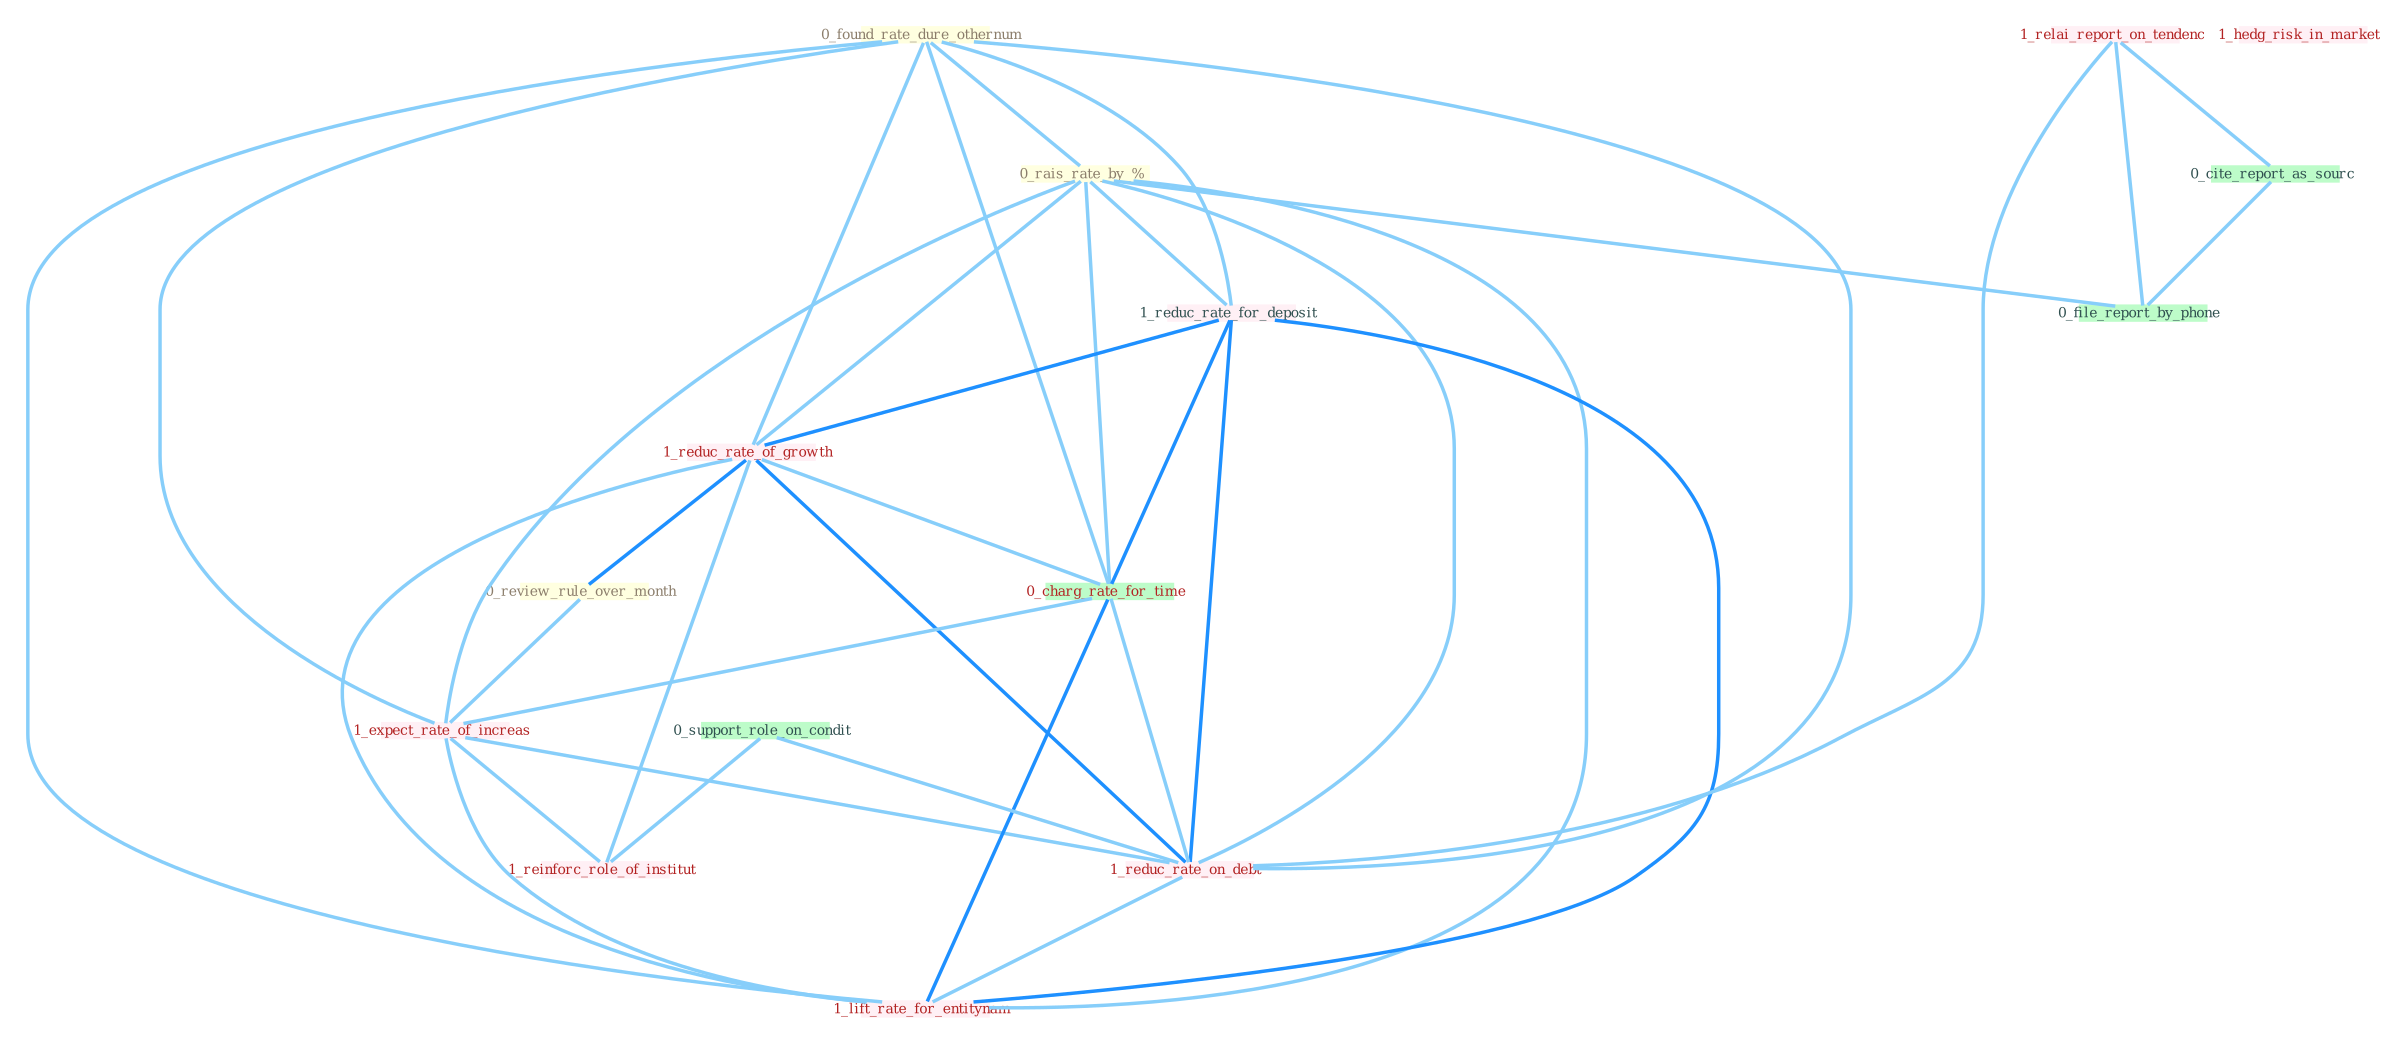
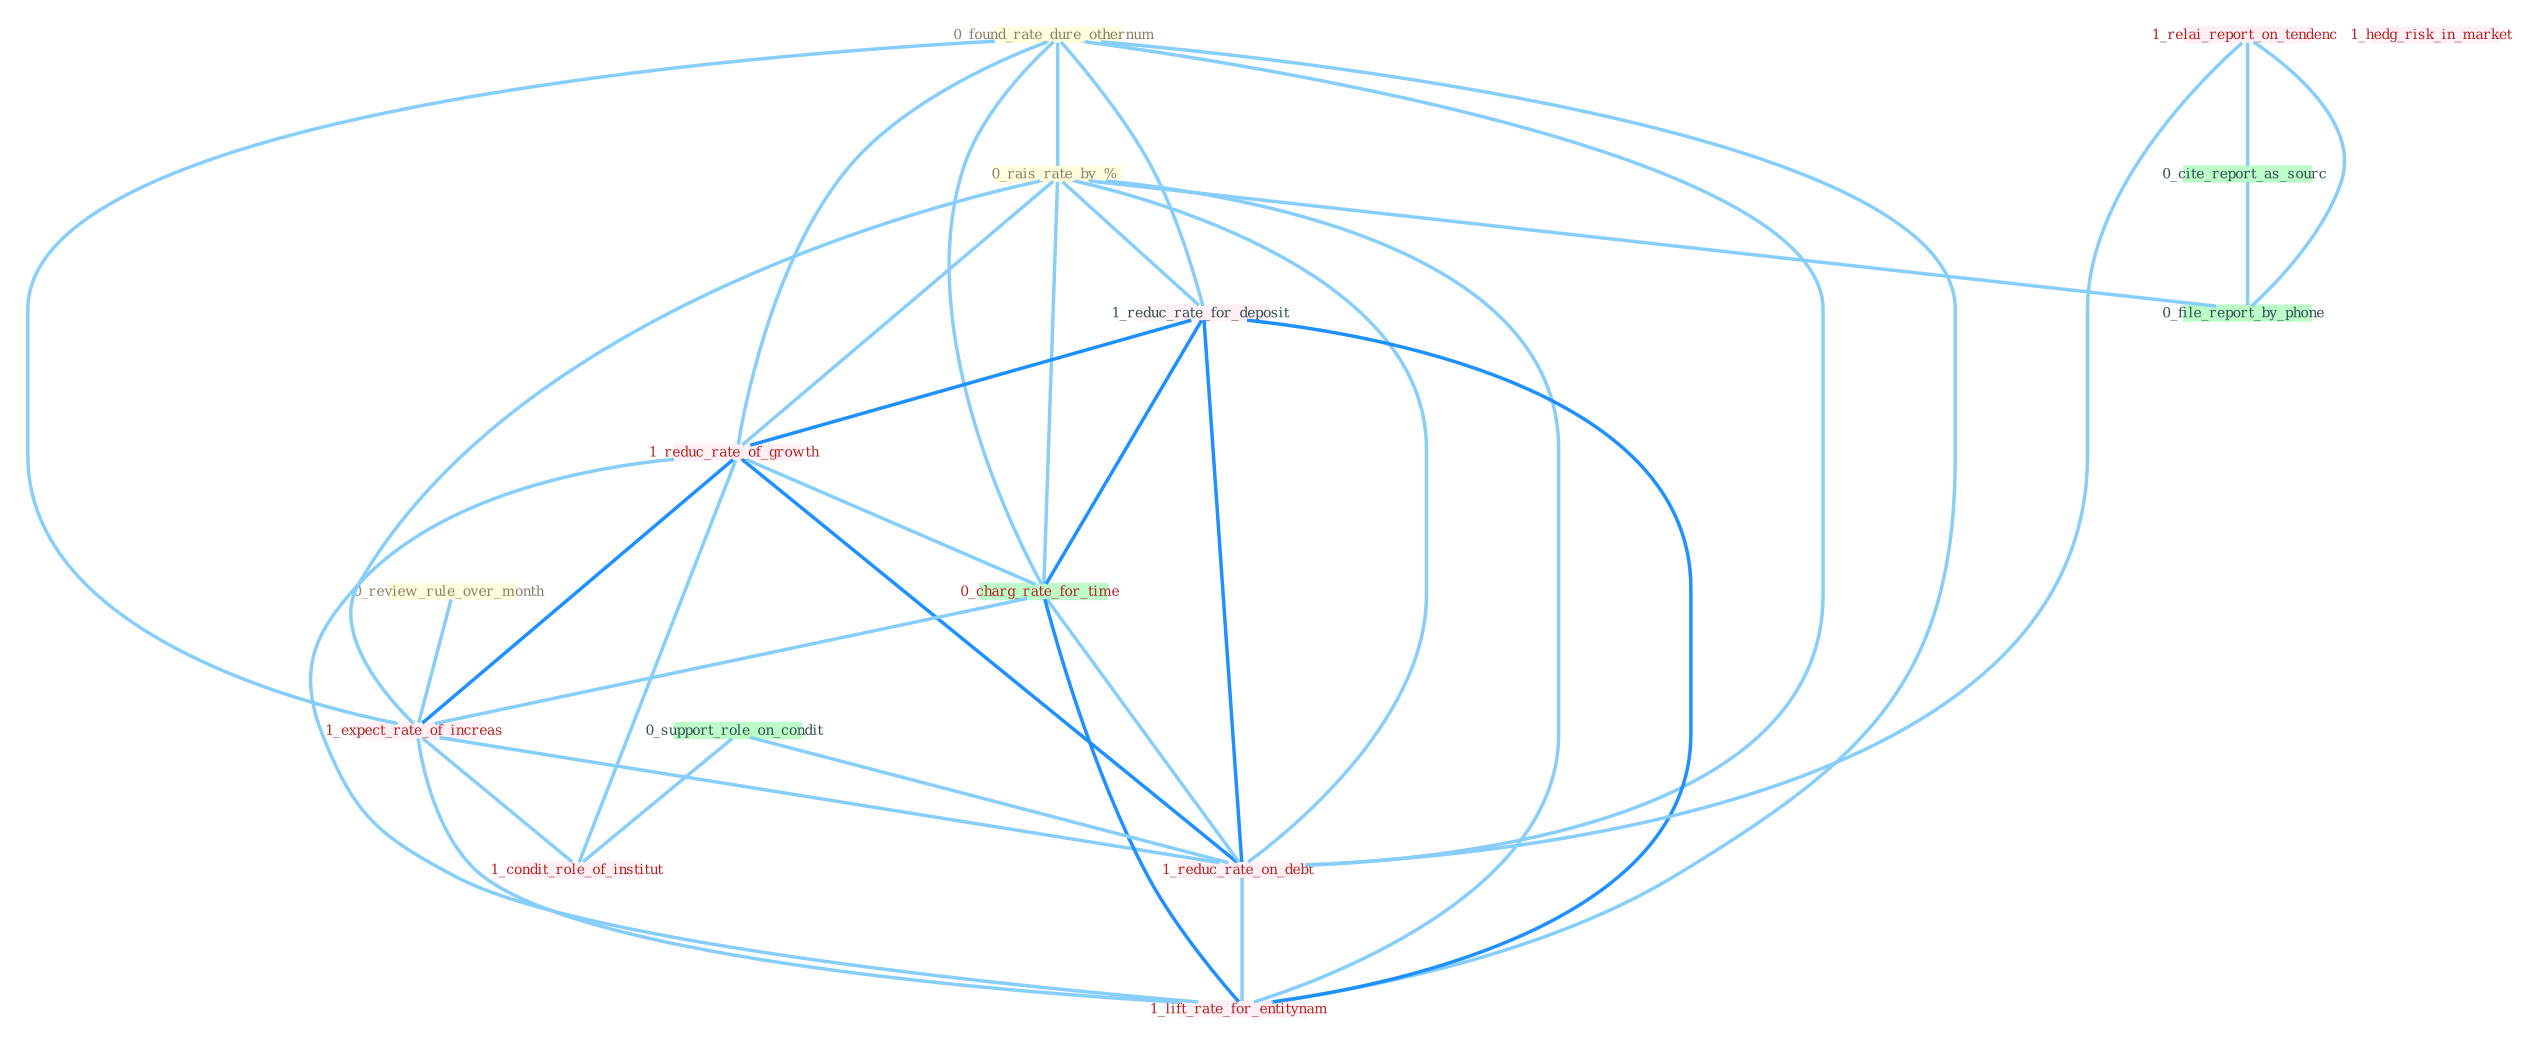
  graph {
    node [color="#fff0f5" fixedsize=true fontcolor="#b22222" fontsize=4 shape=polygon style=filled]
    edge [color="#87cefa" w=1]
    "0_review_rule_over_month " [color="#ffffe0" fontcolor="#8b7d6b" height=.06 width=.5]
    "0_found_rate_dure_othernum " [color="#ffffe0" fontcolor="#8b7d6b" height=.06 width=.5]
    "0_rais_rate_by_% " [color="#ffffe0" fontcolor="#8b7d6b" height=.06 width=.5]
    "1_reduc_rate_for_deposit " [fontcolor="#2f4f4f" height=.06 width=.5]
    "1_relai_report_on_tendenc " [height=.06 width=.5]
    "1_reduc_rate_of_growth " [height=.06 width=.5]
    "1_expect_rate_of_increas " [height=.06 width=.5]
    "1_reduc_rate_on_debt " [height=.06 width=.5]
-   "1_reinforc_role_of_institut " [height=.06 width=.5]
+   "1_reinforc_role_of_institut " [height=.06 width=.5 label="1_condit_role_of_institut"]
    "1_lift_rate_for_entitynam " [height=.06 width=.5]
    "1_hedg_risk_in_market " [height=.06 width=.5]
    "0_charg_rate_for_time " [color="#BDFCC9" height=.06 width=.5]
    "0_file_report_by_phone " [color="#BDFCC9" fontcolor="#2f4f4f" height=.06 width=.5]
    "0_cite_report_as_sourc " [color="#BDFCC9" fontcolor="#2f4f4f" height=.06 width=.5]
    "0_support_role_on_condit " [color="#BDFCC9" fontcolor="#2f4f4f" height=.06 width=.5]
    subgraph sub_1 {
      "0_review_rule_over_month "
      "0_found_rate_dure_othernum "
      "0_rais_rate_by_% "
    }
    subgraph sub_2 {
      "1_reduc_rate_for_deposit "
      "1_relai_report_on_tendenc "
      "1_reduc_rate_of_growth "
      "1_expect_rate_of_increas "
      "1_reduc_rate_on_debt "
      "1_reinforc_role_of_institut "
      "1_lift_rate_for_entitynam "
      "1_hedg_risk_in_market "
    }
    "0_review_rule_over_month " -- "1_expect_rate_of_increas "
    "0_found_rate_dure_othernum " -- "0_rais_rate_by_% "
    "0_found_rate_dure_othernum " -- "1_reduc_rate_for_deposit "
    "0_found_rate_dure_othernum " -- "1_reduc_rate_of_growth "
    "0_found_rate_dure_othernum " -- "1_expect_rate_of_increas "
    "0_found_rate_dure_othernum " -- "1_reduc_rate_on_debt "
    "0_found_rate_dure_othernum " -- "1_lift_rate_for_entitynam "
    "0_found_rate_dure_othernum " -- "0_charg_rate_for_time "
    "0_rais_rate_by_% " -- "1_reduc_rate_for_deposit "
    "0_rais_rate_by_% " -- "1_reduc_rate_of_growth "
    "0_rais_rate_by_% " -- "1_expect_rate_of_increas "
    "0_rais_rate_by_% " -- "1_reduc_rate_on_debt "
    "0_rais_rate_by_% " -- "1_lift_rate_for_entitynam "
    "0_rais_rate_by_% " -- "0_charg_rate_for_time "
    "0_rais_rate_by_% " -- "0_file_report_by_phone "
    "1_reduc_rate_for_deposit " -- "1_reduc_rate_of_growth " [color="#1e90ff" w=2]
    "1_reduc_rate_for_deposit " -- "1_reduc_rate_on_debt " [color="#1e90ff" w=2]
    "1_reduc_rate_for_deposit " -- "1_lift_rate_for_entitynam " [color="#1e90ff" w=2]
    "1_reduc_rate_for_deposit " -- "0_charg_rate_for_time " [color="#1e90ff" w=2]
    "1_relai_report_on_tendenc " -- "1_reduc_rate_on_debt "
    "1_relai_report_on_tendenc " -- "0_file_report_by_phone "
    "1_relai_report_on_tendenc " -- "0_cite_report_as_sourc "
-   "1_reduc_rate_of_growth " -- "0_review_rule_over_month " [color="#1e90ff" w=2]
+   "1_reduc_rate_of_growth " -- "1_expect_rate_of_increas " [color="#1e90ff" w=2]
    "1_reduc_rate_of_growth " -- "1_reduc_rate_on_debt " [color="#1e90ff" w=2]
    "1_reduc_rate_of_growth " -- "1_reinforc_role_of_institut "
    "1_reduc_rate_of_growth " -- "1_lift_rate_for_entitynam "
    "1_reduc_rate_of_growth " -- "0_charg_rate_for_time "
    "1_expect_rate_of_increas " -- "1_reduc_rate_on_debt "
    "1_expect_rate_of_increas " -- "1_reinforc_role_of_institut "
    "1_expect_rate_of_increas " -- "1_lift_rate_for_entitynam "
    "1_reduc_rate_on_debt " -- "1_lift_rate_for_entitynam "
    "0_charg_rate_for_time " -- "1_expect_rate_of_increas "
    "0_charg_rate_for_time " -- "1_reduc_rate_on_debt "
    "0_charg_rate_for_time " -- "1_lift_rate_for_entitynam " [color="#1e90ff" w=2]
    "0_cite_report_as_sourc " -- "0_file_report_by_phone "
    "0_support_role_on_condit " -- "1_reduc_rate_on_debt "
    "0_support_role_on_condit " -- "1_reinforc_role_of_institut "
  }
